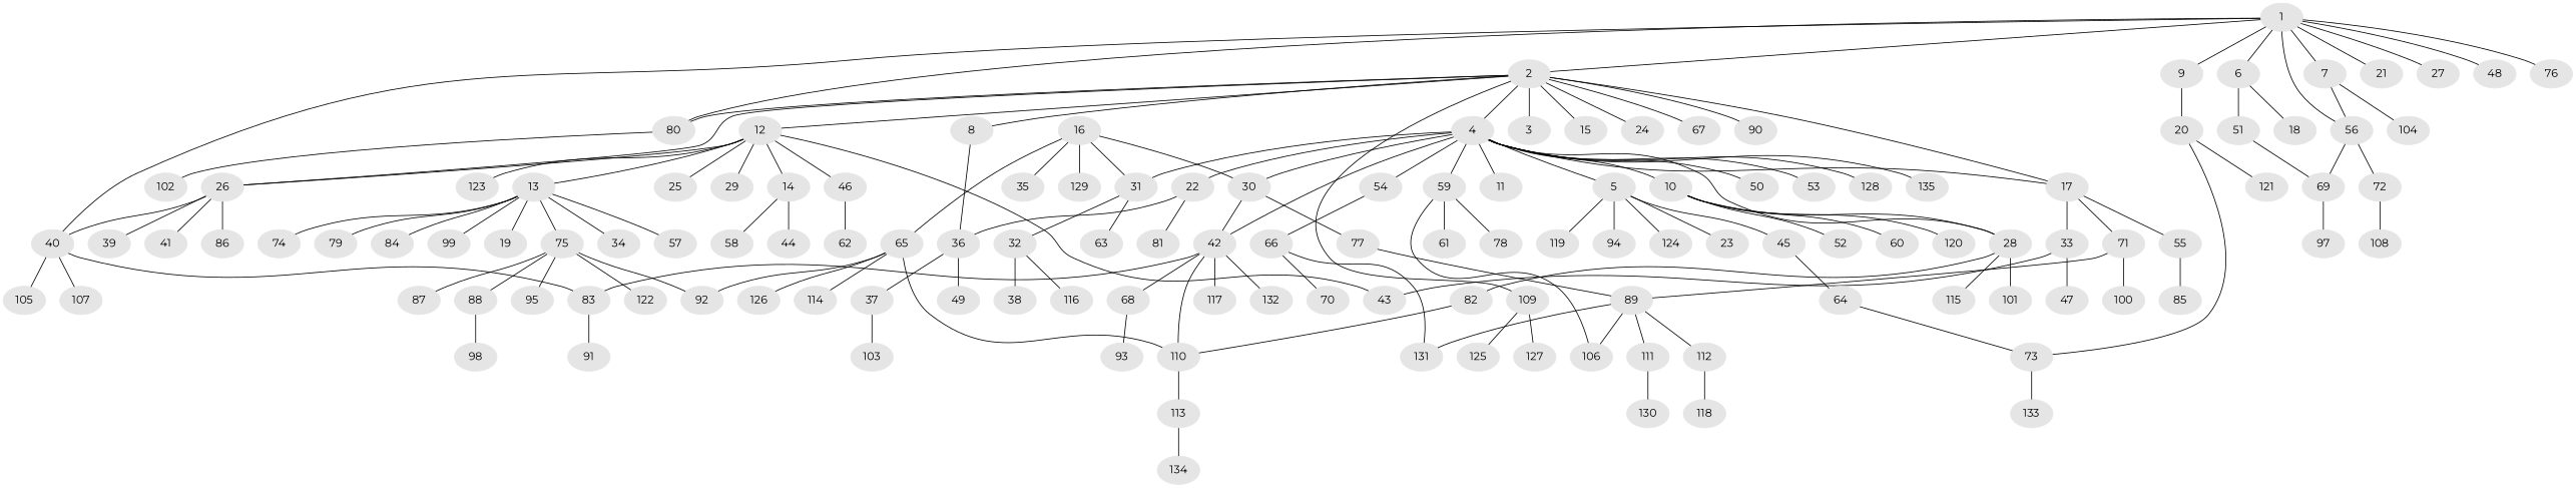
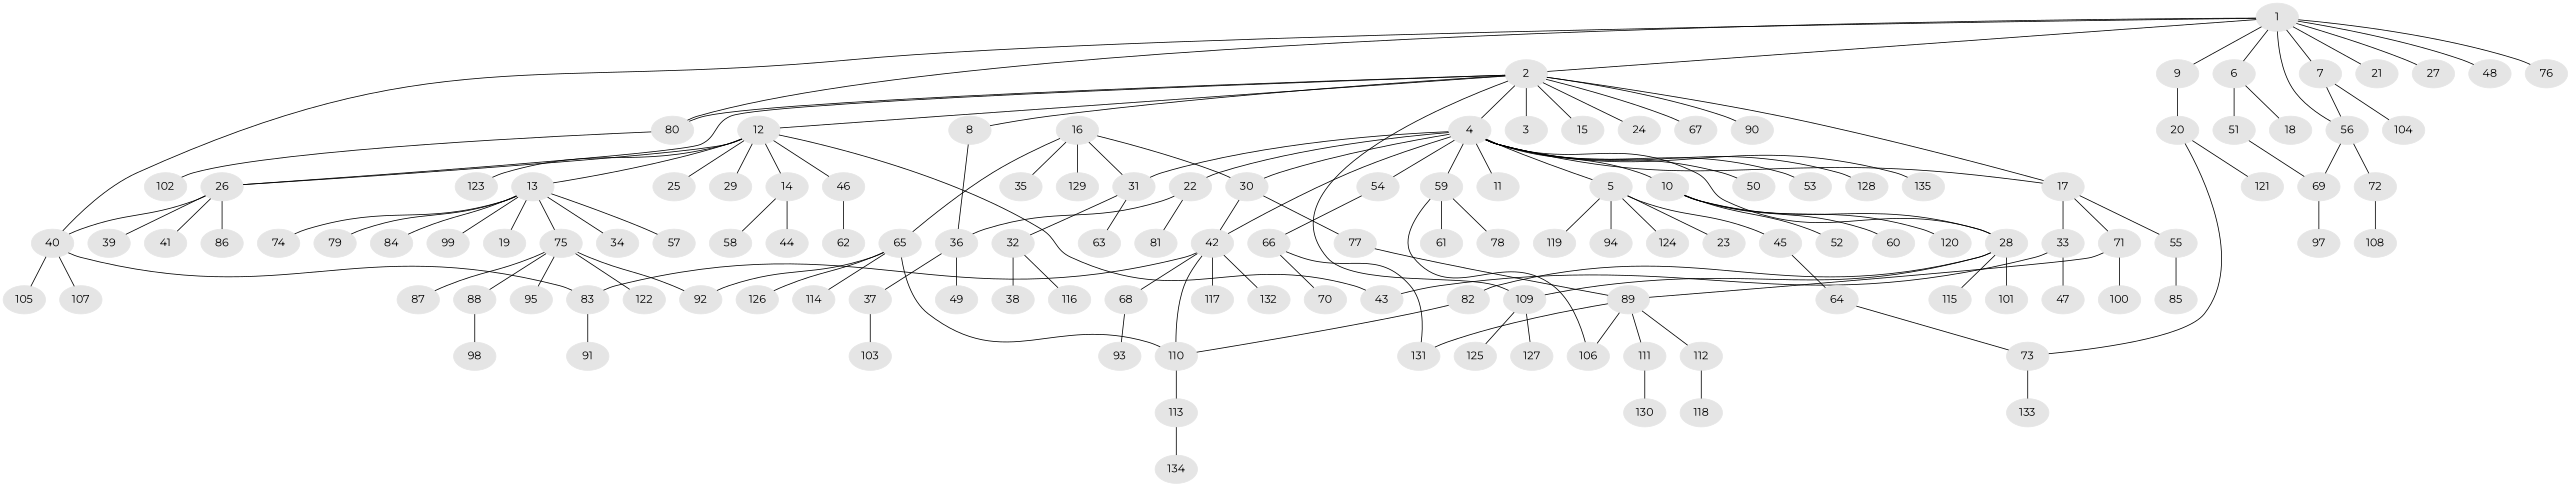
  graph {
    fontname=Montserrat
    node [color=gray90 fontname=Montserrat style=filled]
    edge [fontname=Montserrat]
    1
    2
    6
    7
    9
    21
    27
    40
    48
    56
    76
    80
    3
    4
    8
    12
    15
    17
    24
    26
    67
    90
    109
    18
    51
    104
    20
    83
    105
    107
    69
    72
    102
    5
    10
    11
    22
    28
    30
    31
    42
    50
    53
    54
    59
    128
    135
    36
    13
    14
    25
    29
    43
    46
    123
    33
    55
    71
    39
    41
    86
    125
    127
    23
    45
    94
    119
    124
    52
    60
    120
    81
    82
    101
    115
    77
    32
    63
    68
    110
    117
    132
    66
    61
    78
    106
    64
    37
    49
    73
    121
    19
    34
    57
    74
    75
    79
    84
    99
    44
    58
    62
    16
    35
    65
    129
    92
    87
    88
    95
    122
    114
    126
    47
    85
    89
    100
    133
    38
    116
    103
    91
    93
    113
    97
    70
    131
    108
    111
    112
    98
    130
    118
    134
    1 -- 2
    1 -- 6
    1 -- 7
    1 -- 9
    1 -- 21
    1 -- 27
    1 -- 40
    1 -- 48
    1 -- 56
    1 -- 76
    1 -- 80
    2 -- 80
    2 -- 3
    2 -- 4
    2 -- 8
    2 -- 12
    2 -- 15
    2 -- 17
    2 -- 24
    2 -- 26
    2 -- 67
    2 -- 90
    2 -- 109
    6 -- 18
    6 -- 51
    7 -- 56
    7 -- 104
    9 -- 20
    40 -- 83
    40 -- 105
    40 -- 107
    56 -- 69
    56 -- 72
    80 -- 102
    4 -- 17
    4 -- 5
    4 -- 10
    4 -- 11
    4 -- 22
    4 -- 28
    4 -- 30
    4 -- 31
    4 -- 42
    4 -- 50
    4 -- 53
    4 -- 54
    4 -- 59
    4 -- 128
    4 -- 135
    8 -- 36
    12 -- 26
    12 -- 13
    12 -- 14
    12 -- 25
    12 -- 29
    12 -- 43
    12 -- 46
    12 -- 123
    17 -- 33
    17 -- 55
    17 -- 71
    26 -- 40
    26 -- 39
    26 -- 41
    26 -- 86
    109 -- 125
    109 -- 127
    51 -- 69
    20 -- 73
    20 -- 121
    83 -- 91
    69 -- 97
    72 -- 108
    5 -- 23
    5 -- 45
    5 -- 94
    5 -- 119
    5 -- 124
    10 -- 28
    10 -- 52
    10 -- 60
    10 -- 120
    22 -- 36
    22 -- 81
+   28 -- 109
    28 -- 82
    28 -- 101
    28 -- 115
    30 -- 42
    30 -- 77
    31 -- 32
    31 -- 63
    42 -- 83
    42 -- 68
    42 -- 110
    42 -- 117
    42 -- 132
    54 -- 66
    59 -- 61
    59 -- 78
    59 -- 106
    36 -- 37
    36 -- 49
    13 -- 19
    13 -- 34
    13 -- 57
    13 -- 74
    13 -- 75
    13 -- 79
    13 -- 84
    13 -- 99
    14 -- 44
    14 -- 58
    46 -- 62
    33 -- 43
    33 -- 47
    55 -- 85
    71 -- 89
    71 -- 100
    45 -- 64
    82 -- 110
    77 -- 89
    32 -- 38
    32 -- 116
    68 -- 93
    110 -- 113
    66 -- 70
    66 -- 131
    64 -- 73
    37 -- 103
    73 -- 133
    75 -- 92
    75 -- 87
    75 -- 88
    75 -- 95
    75 -- 122
    16 -- 30
    16 -- 31
    16 -- 35
    16 -- 65
    16 -- 129
    65 -- 110
    65 -- 92
    65 -- 114
    65 -- 126
    88 -- 98
    89 -- 106
    89 -- 131
    89 -- 111
    89 -- 112
    113 -- 134
    111 -- 130
    112 -- 118
  }
